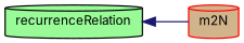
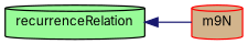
  digraph {
    rankdir=LR
    fontname=Inter
    node [fontname=Inter fontsize=10 shape=cylinder style=filled]
    n1 [color=black fillcolor=palegreen fontcolor=black height=0.2 label=recurrenceRelation width=0.4]
-   n2 [color=red height=0.2 label=m2N width=0.4 fillcolor=tan]
+   n2 [color=red height=0.2 label=m9N width=0.4 fillcolor=tan]
    n1 -> n2 [color=midnightblue dir=back fontname=Inter fontsize=10 labelfontname=Helvetica labelfontsize=10 style=solid]
  }
